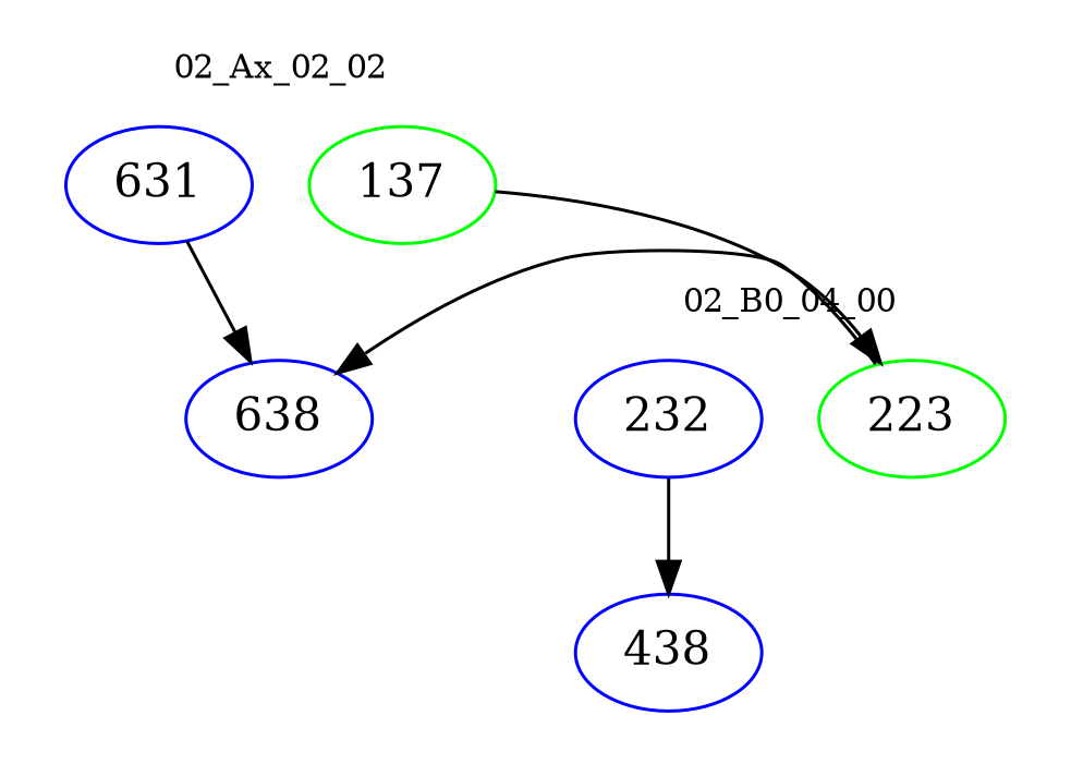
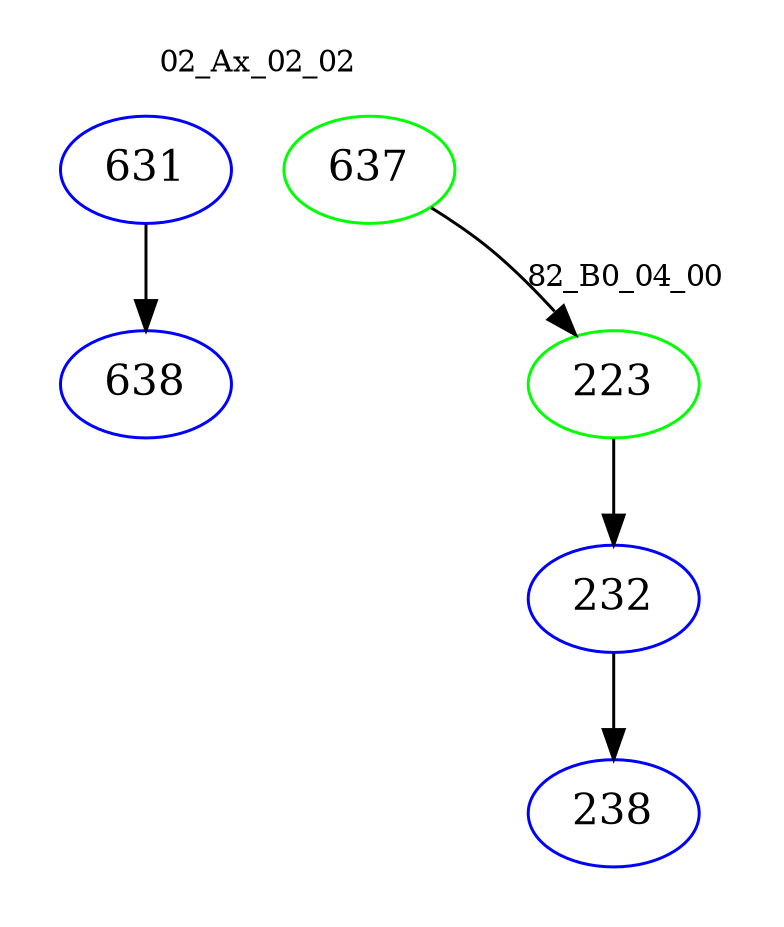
  digraph {
    node [color=blue]
    edge [color=black]
-   n1 [color=green label=137]
+   n1 [color=green label=637]
    n2 [label=631]
    n3 [label=638]
    n4 [color=green label=223]
    n5 [label=232]
-   n6 [label=438]
+   n6 [label=238]
    subgraph cluster_1 {
      color=white
      fontsize=10
      label="02_Ax_02_02"
      n1
      n2
      n3
    }
    subgraph cluster_2 {
      color=white
      fontsize=10
-     label="02_B0_04_00"
+     label="82_B0_04_00"
      n4
      n5
      n6
    }
    n1 -> n4
    n2 -> n3
-   n4 -> n3
+   n4 -> n5
    n5 -> n6
  }
